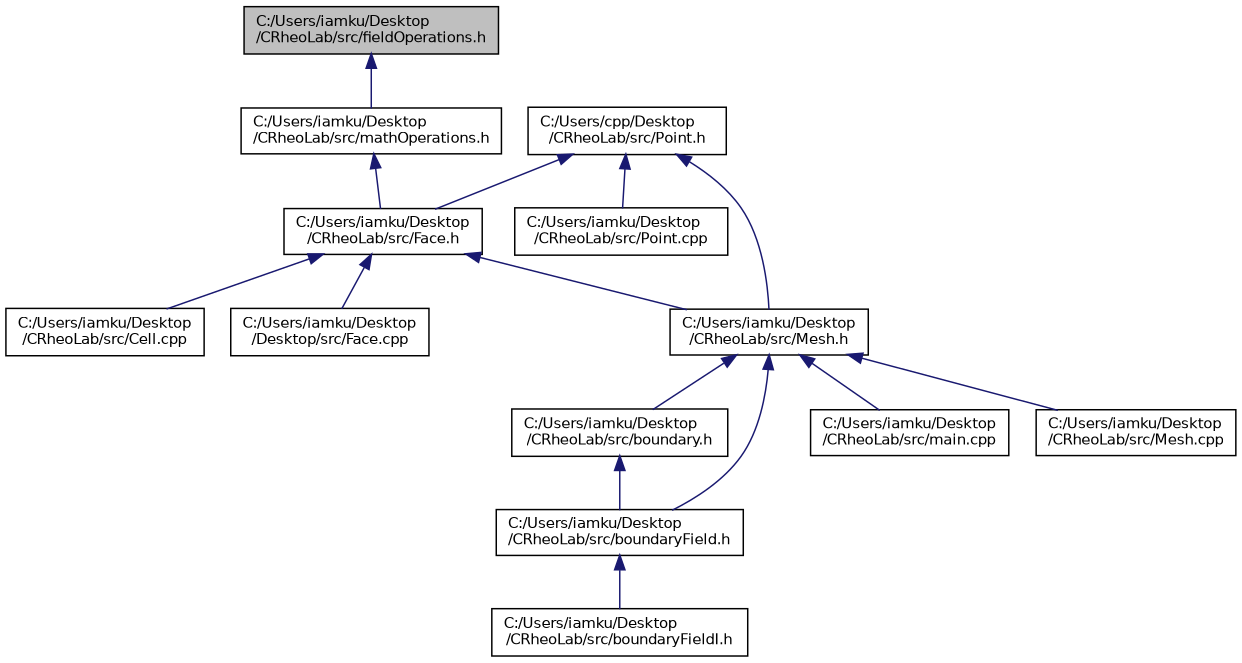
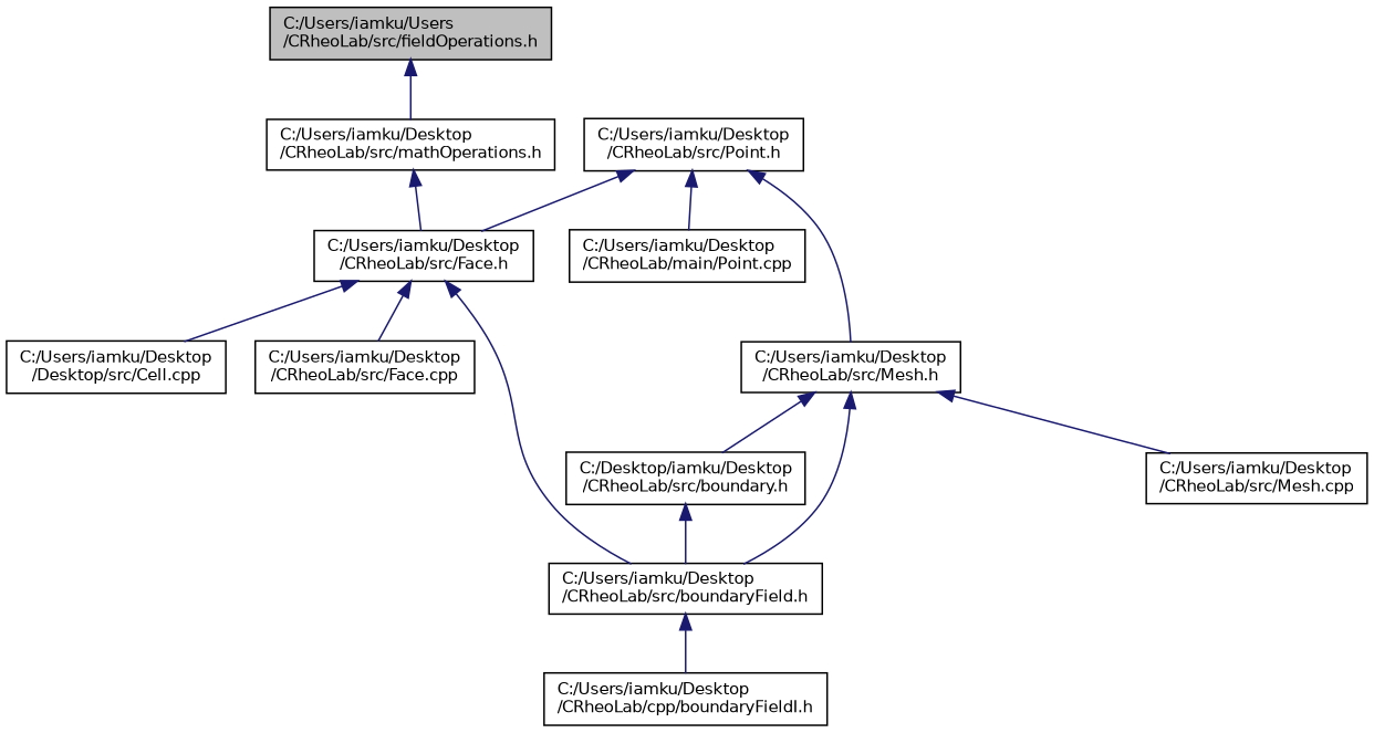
  digraph {
    node [color=black fillcolor=white fontname=Helvetica fontsize=10 shape=record style=filled]
    edge [color=midnightblue dir=back fontname=Helvetica fontsize=10 labelfontname=Helvetica labelfontsize=10 style=solid]
-   n1 [fillcolor=grey75 fontcolor=black height=0.2 label="C:/Users/iamku/Desktop\l/CRheoLab/src/fieldOperations.h" width=0.4]
+   n1 [fillcolor=grey75 fontcolor=black height=0.2 label="C:/Users/iamku/Users\l/CRheoLab/src/fieldOperations.h" width=0.4]
    n2 [height=0.2 label="C:/Users/iamku/Desktop\l/CRheoLab/src/mathOperations.h" width=0.4]
    n3 [height=0.2 label="C:/Users/iamku/Desktop\l/CRheoLab/src/Face.h" width=0.4]
-   n4 [height=0.2 label="C:/Users/cpp/Desktop\l/CRheoLab/src/Point.h" width=0.4]
+   n4 [height=0.2 label="C:/Users/iamku/Desktop\l/CRheoLab/src/Point.h" width=0.4]
    n5 [height=0.2 label="C:/Users/iamku/Desktop\l/CRheoLab/src/Mesh.h" width=0.4]
-   n6 [height=0.2 label="C:/Users/iamku/Desktop\l/CRheoLab/src/Point.cpp" width=0.4]
-   n7 [height=0.2 label="C:/Users/iamku/Desktop\l/CRheoLab/src/Cell.cpp" width=0.4]
-   n8 [height=0.2 label="C:/Users/iamku/Desktop\l/Desktop/src/Face.cpp" width=0.4]
+   n6 [height=0.2 label="C:/Users/iamku/Desktop\l/CRheoLab/main/Point.cpp" width=0.4]
+   n7 [height=0.2 label="C:/Users/iamku/Desktop\l/Desktop/src/Cell.cpp" width=0.4]
+   n8 [height=0.2 label="C:/Users/iamku/Desktop\l/CRheoLab/src/Face.cpp" width=0.4]
    n9 [height=0.2 label="C:/Users/iamku/Desktop\l/CRheoLab/src/Mesh.cpp" width=0.4]
-   n10 [height=0.2 label="C:/Users/iamku/Desktop\l/CRheoLab/src/boundary.h" width=0.4]
+   n10 [height=0.2 label="C:/Desktop/iamku/Desktop\l/CRheoLab/src/boundary.h" width=0.4]
    n11 [height=0.2 label="C:/Users/iamku/Desktop\l/CRheoLab/src/boundaryField.h" width=0.4]
-   n12 [height=0.2 label="C:/Users/iamku/Desktop\l/CRheoLab/src/main.cpp" width=0.4]
-   n13 [height=0.2 label="C:/Users/iamku/Desktop\l/CRheoLab/src/boundaryFieldI.h" width=0.4]
+   n13 [height=0.2 label="C:/Users/iamku/Desktop\l/CRheoLab/cpp/boundaryFieldI.h" width=0.4]
    n1 -> n2
    n2 -> n3
-   n3 -> n5
+   n3 -> n11
    n3 -> n7
    n3 -> n8
    n4 -> n3
    n4 -> n5
    n4 -> n6
    n5 -> n9
    n5 -> n10
    n5 -> n11
-   n5 -> n12
    n10 -> n11
    n11 -> n13
  }
